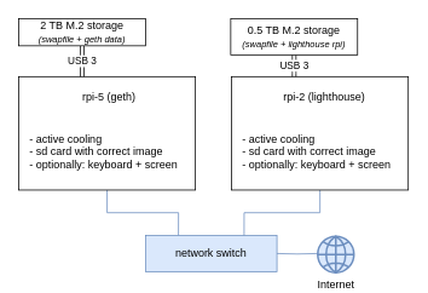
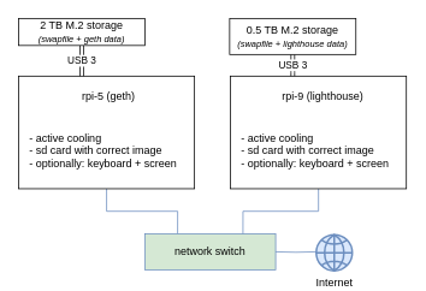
  <mxCell id="0" />
  <mxCell id="1" parent="0" />
  <mxCell id="2" style="edgeStyle=orthogonalEdgeStyle;rounded=0;orthogonalLoop=1;jettySize=auto;html=1;entryX=0.25;entryY=0;entryDx=0;entryDy=0;fillColor=#dae8fc;strokeColor=#6c8ebf;endArrow=none;endFill=0;" edge="1" parent="1" source="3" target="6"><mxGeometry relative="1" as="geometry" /></mxCell>
  <mxCell id="3" value="" style="whiteSpace=wrap;html=1;" vertex="1" parent="1"><mxGeometry x="20" y="84" width="195" height="125" as="geometry" /></mxCell>
  <mxCell id="4" value="" style="shape=image;html=1;verticalAlign=top;verticalLabelPosition=bottom;labelBackgroundColor=#ffffff;imageAspect=0;aspect=fixed;image=https://cdn4.iconfinder.com/data/icons/fruits-and-veggies-2/156/fruits-and-veggies-icons_raspberry-128.png" vertex="1" parent="1"><mxGeometry x="30" y="89" width="35" height="35" as="geometry" /></mxCell>
  <mxCell id="5" value="rpi-5 (geth)" style="text;html=1;strokeColor=none;fillColor=none;align=center;verticalAlign=middle;whiteSpace=wrap;rounded=0;" vertex="1" parent="1"><mxGeometry x="70" y="91.5" width="100" height="30" as="geometry" /></mxCell>
- <mxCell id="6" value="network switch" style="whiteSpace=wrap;html=1;fillColor=#dae8fc;strokeColor=#6c8ebf;" vertex="1" parent="1"><mxGeometry x="160" y="259" width="145" height="40" as="geometry" /></mxCell>
+ <mxCell id="6" value="network switch" style="whiteSpace=wrap;html=1;fillColor=#d5e8d4;strokeColor=#6c8ebf;" vertex="1" parent="1"><mxGeometry x="160" y="259" width="145" height="40" as="geometry" /></mxCell>
  <mxCell id="7" style="edgeStyle=orthogonalEdgeStyle;rounded=0;orthogonalLoop=1;jettySize=auto;html=1;entryX=0.75;entryY=0;entryDx=0;entryDy=0;fillColor=#dae8fc;strokeColor=#6c8ebf;endArrow=none;endFill=0;" edge="1" parent="1" source="8" target="6"><mxGeometry relative="1" as="geometry" /></mxCell>
  <mxCell id="8" value="" style="whiteSpace=wrap;html=1;" vertex="1" parent="1"><mxGeometry x="255" y="84" width="195" height="125" as="geometry" /></mxCell>
  <mxCell id="9" value="" style="shape=image;html=1;verticalAlign=top;verticalLabelPosition=bottom;labelBackgroundColor=#ffffff;imageAspect=0;aspect=fixed;image=https://cdn4.iconfinder.com/data/icons/fruits-and-veggies-2/156/fruits-and-veggies-icons_raspberry-128.png" vertex="1" parent="1"><mxGeometry x="265" y="89" width="35" height="35" as="geometry" /></mxCell>
- <mxCell id="10" value="rpi-2 (lighthouse)" style="text;html=1;strokeColor=none;fillColor=none;align=center;verticalAlign=middle;whiteSpace=wrap;rounded=0;" vertex="1" parent="1"><mxGeometry x="305" y="91.5" width="105" height="30" as="geometry" /></mxCell>
+ <mxCell id="10" value="rpi-9 (lighthouse)" style="text;html=1;strokeColor=none;fillColor=none;align=center;verticalAlign=middle;whiteSpace=wrap;rounded=0;" vertex="1" parent="1"><mxGeometry x="305" y="91.5" width="105" height="30" as="geometry" /></mxCell>
  <mxCell id="11" value="USB 3" style="edgeStyle=orthogonalEdgeStyle;rounded=0;orthogonalLoop=1;jettySize=auto;html=1;shape=link;" edge="1" parent="1" source="12"><mxGeometry relative="1" as="geometry"><mxPoint x="90" y="84" as="targetPoint" /></mxGeometry></mxCell>
  <mxCell id="12" value="2 TB M.2 storage&lt;br&gt;&lt;font style=&quot;font-size: 10px;&quot;&gt;&lt;i&gt;(swapfile + geth data)&lt;/i&gt;&lt;/font&gt;" style="rounded=0;whiteSpace=wrap;html=1;" vertex="1" parent="1"><mxGeometry x="20" y="20" width="140" height="30" as="geometry" /></mxCell>
  <mxCell id="13" value="USB 3" style="edgeStyle=orthogonalEdgeStyle;rounded=0;orthogonalLoop=1;jettySize=auto;html=1;shape=link;" edge="1" parent="1" source="14"><mxGeometry relative="1" as="geometry"><mxPoint x="324" y="84" as="targetPoint" /></mxGeometry></mxCell>
- <mxCell id="14" value="0.5 TB M.2 storage&lt;br&gt;&lt;i&gt;&lt;font style=&quot;font-size: 10px;&quot;&gt;(swapfile + lighthouse rpi)&lt;/font&gt;&lt;/i&gt;" style="rounded=0;whiteSpace=wrap;html=1;" vertex="1" parent="1"><mxGeometry x="254" y="20" width="140" height="40" as="geometry" /></mxCell>
+ <mxCell id="14" value="0.5 TB M.2 storage&lt;br&gt;&lt;i&gt;&lt;font style=&quot;font-size: 10px;&quot;&gt;(swapfile + lighthouse data)&lt;/font&gt;&lt;/i&gt;" style="rounded=0;whiteSpace=wrap;html=1;" vertex="1" parent="1"><mxGeometry x="254" y="20" width="140" height="40" as="geometry" /></mxCell>
  <mxCell id="15" value="" style="edgeStyle=orthogonalEdgeStyle;rounded=0;orthogonalLoop=1;jettySize=auto;html=1;fillColor=#dae8fc;strokeColor=#6c8ebf;endArrow=none;endFill=0;" edge="1" parent="1" target="6"><mxGeometry relative="1" as="geometry"><mxPoint x="350" y="279" as="sourcePoint" /></mxGeometry></mxCell>
  <mxCell id="16" value="Internet" style="html=1;verticalLabelPosition=bottom;align=center;labelBackgroundColor=#ffffff;verticalAlign=top;strokeWidth=2;strokeColor=#6c8ebf;shadow=0;dashed=0;shape=mxgraph.ios7.icons.globe;fillColor=#dae8fc;" vertex="1" parent="1"><mxGeometry x="350" y="260" width="40" height="40" as="geometry" /></mxCell>
  <mxCell id="17" value="- active cooling&lt;br&gt;- sd card with correct image&lt;br&gt;- optionally: keyboard + screen" style="text;html=1;strokeColor=none;fillColor=none;align=left;verticalAlign=top;whiteSpace=wrap;rounded=0;" vertex="1" parent="1"><mxGeometry x="30" y="139" width="170" height="70" as="geometry" /></mxCell>
  <mxCell id="18" value="- active cooling&lt;br&gt;- sd card with correct image&lt;br&gt;- optionally: keyboard + screen" style="text;html=1;strokeColor=none;fillColor=none;align=left;verticalAlign=top;whiteSpace=wrap;rounded=0;" vertex="1" parent="1"><mxGeometry x="265" y="139" width="170" height="70" as="geometry" /></mxCell>
